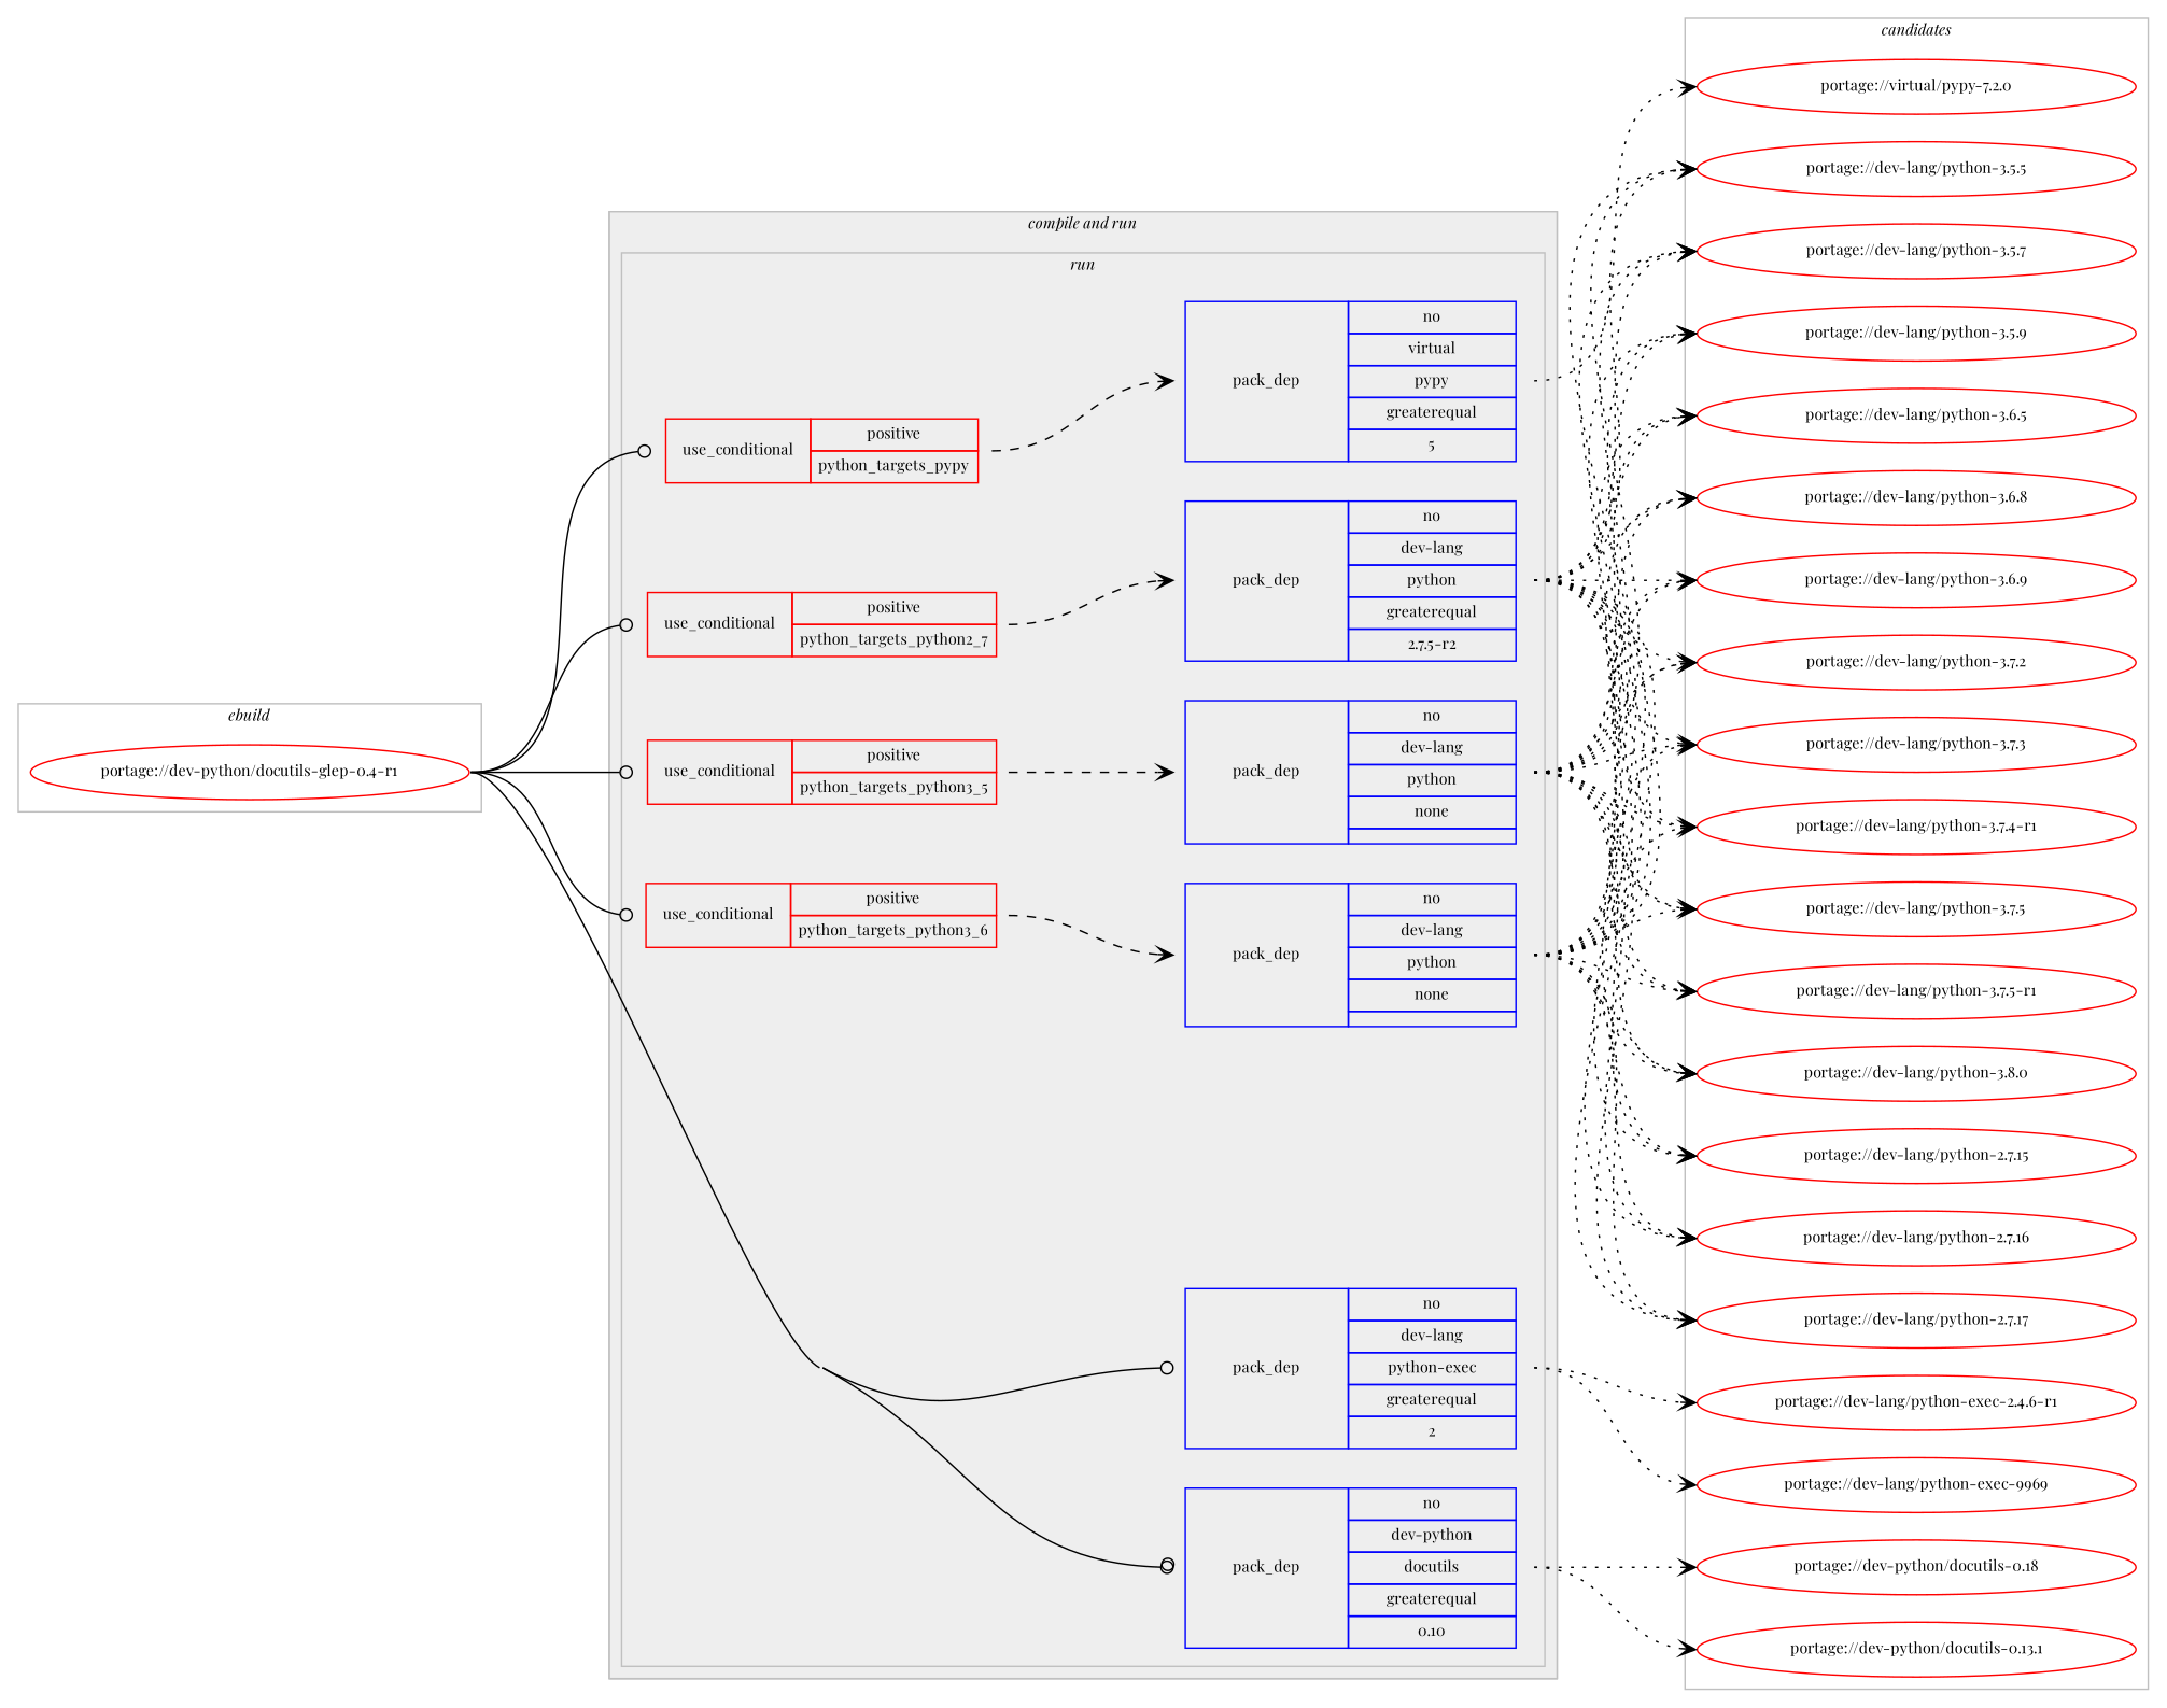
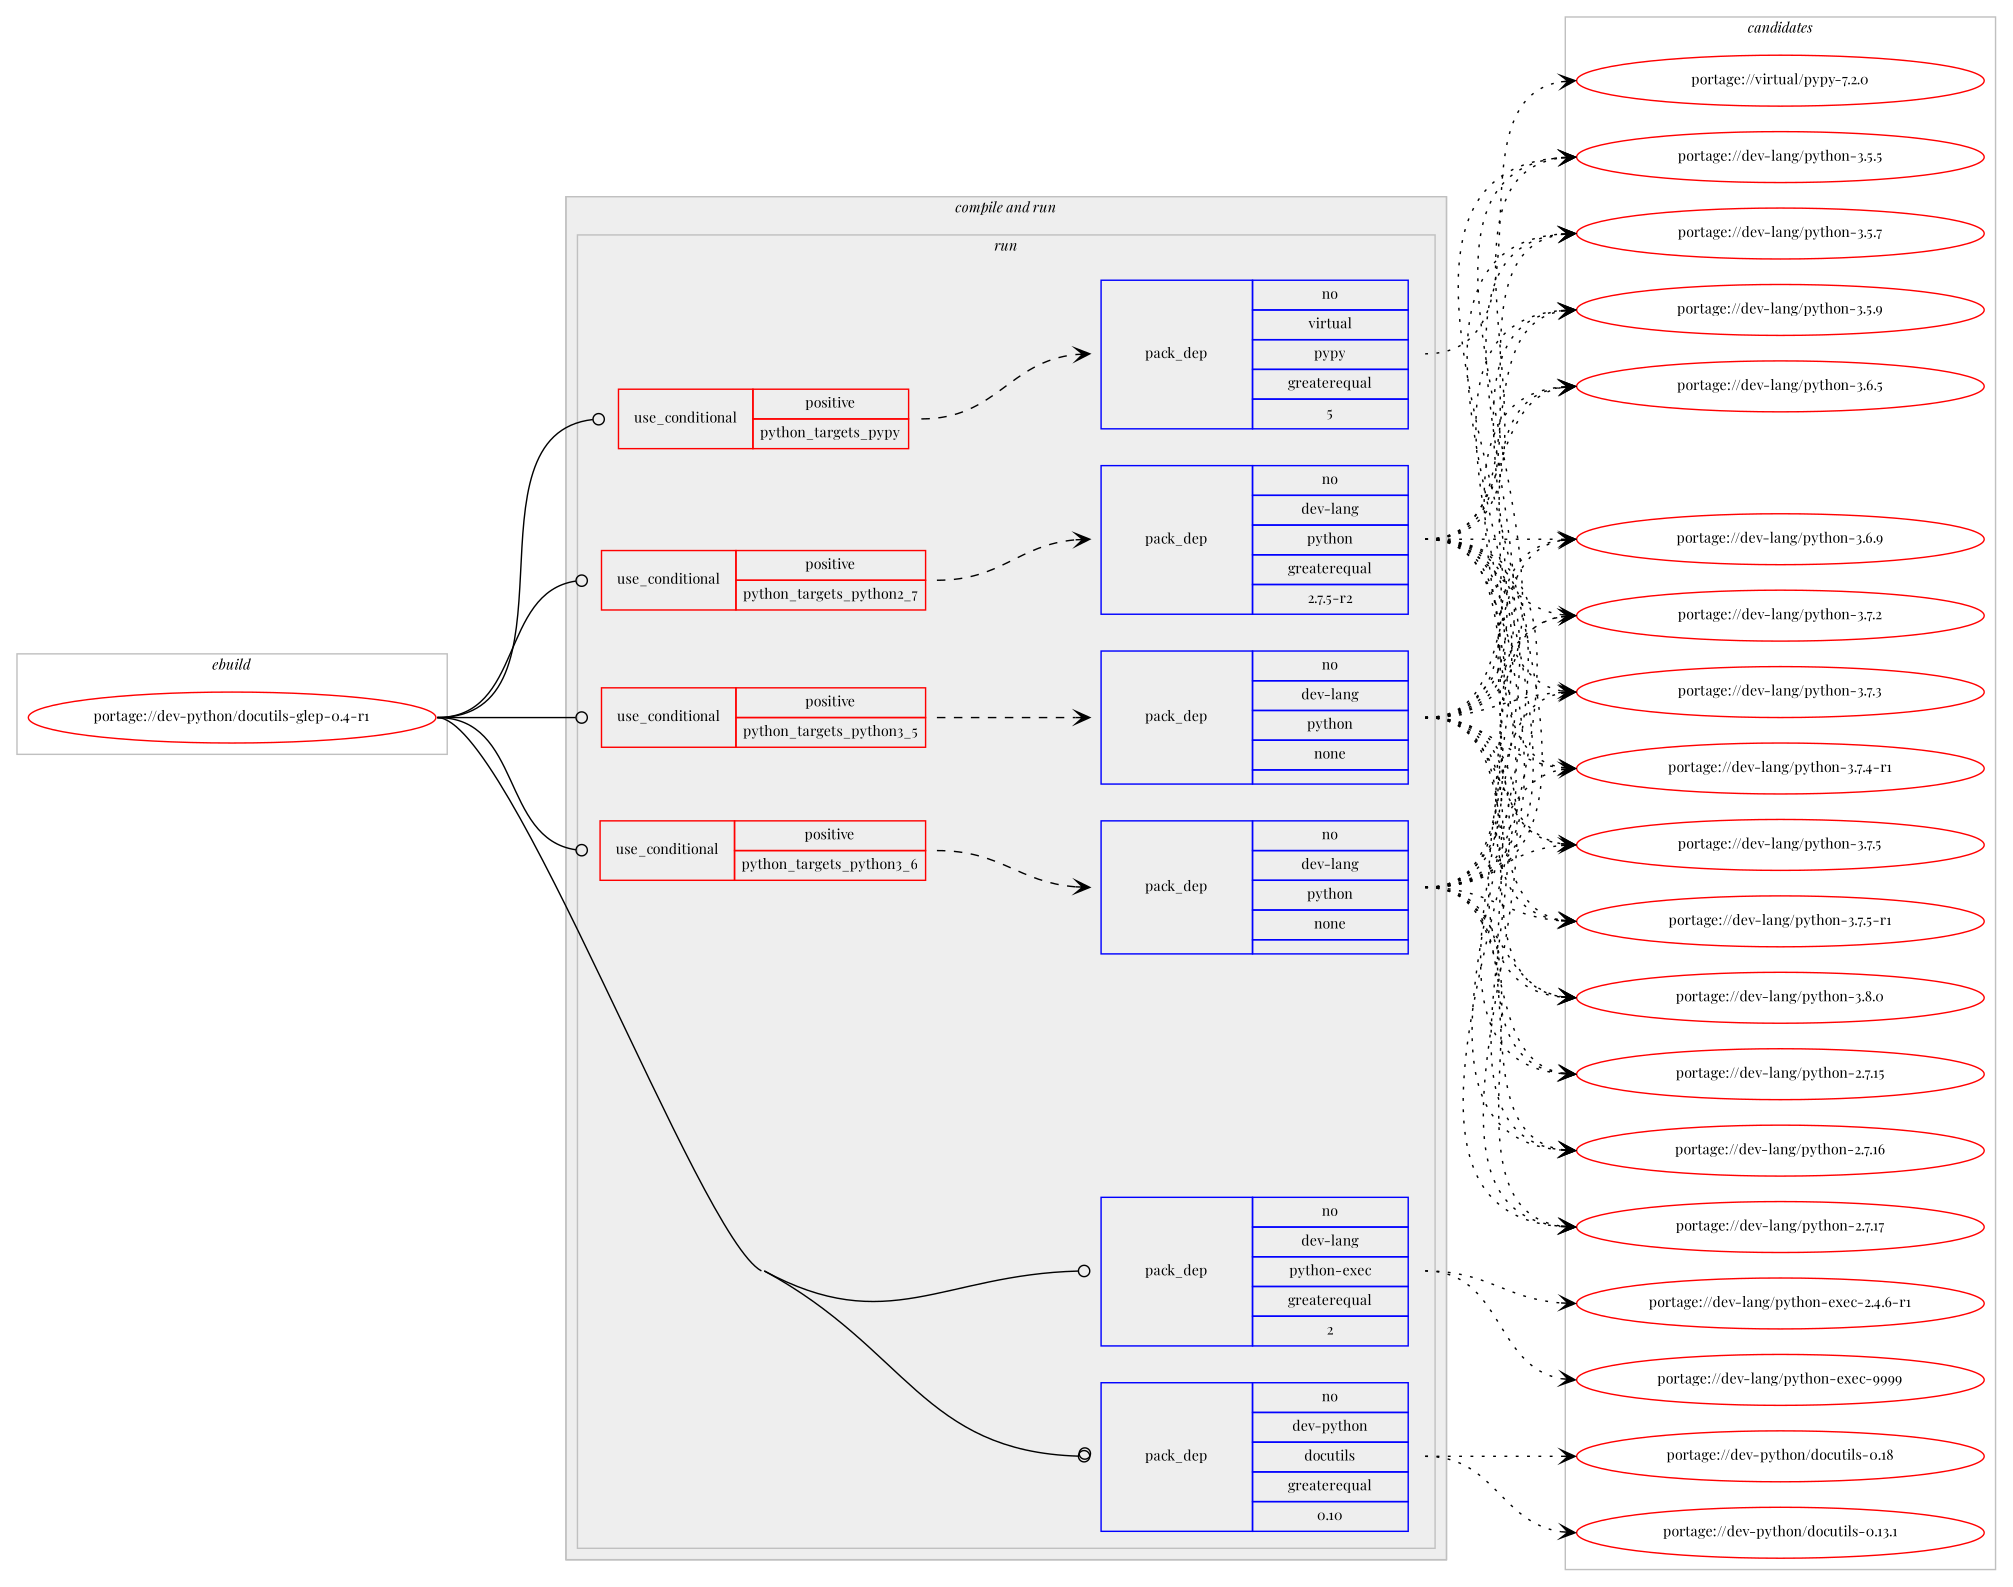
  digraph {
    compound=true
    concentrate=true
    fontname="Playfair Display"
    fontsize=10
    newrank=true
    rankdir=LR
    ranksep=1.5
    node [color=red fontname="Playfair Display" fontsize=10]
    edge [arrowhead=vee fontname="Playfair Display" headport=w style=dotted tailport=e weight=100]
    n1 [label="portage://dev-python/docutils-glep-0.4-r1" width=4]
    n2 [color=blue label=<<TABLE BORDER="0" CELLBORDER="1" CELLSPACING="0" CELLPADDING="4" WIDTH="220"><TR><TD ROWSPAN="6" CELLPADDING="30">pack_dep</TD></TR><TR><TD WIDTH="110">no</TD></TR><TR><TD>virtual</TD></TR><TR><TD>pypy</TD></TR><TR><TD>greaterequal</TD></TR><TR><TD>5</TD></TR></TABLE>> shape=none]
    n3 [label=<<TABLE BORDER="0" CELLBORDER="1" CELLSPACING="0" CELLPADDING="4"><TR><TD ROWSPAN="3" CELLPADDING="10">use_conditional</TD></TR><TR><TD>positive</TD></TR><TR><TD>python_targets_pypy</TD></TR></TABLE>> shape=none]
    n4 [color=blue label=<<TABLE BORDER="0" CELLBORDER="1" CELLSPACING="0" CELLPADDING="4" WIDTH="220"><TR><TD ROWSPAN="6" CELLPADDING="30">pack_dep</TD></TR><TR><TD WIDTH="110">no</TD></TR><TR><TD>dev-lang</TD></TR><TR><TD>python</TD></TR><TR><TD>greaterequal</TD></TR><TR><TD>2.7.5-r2</TD></TR></TABLE>> shape=none]
    n5 [label=<<TABLE BORDER="0" CELLBORDER="1" CELLSPACING="0" CELLPADDING="4"><TR><TD ROWSPAN="3" CELLPADDING="10">use_conditional</TD></TR><TR><TD>positive</TD></TR><TR><TD>python_targets_python2_7</TD></TR></TABLE>> shape=none]
    n6 [color=blue label=<<TABLE BORDER="0" CELLBORDER="1" CELLSPACING="0" CELLPADDING="4" WIDTH="220"><TR><TD ROWSPAN="6" CELLPADDING="30">pack_dep</TD></TR><TR><TD WIDTH="110">no</TD></TR><TR><TD>dev-lang</TD></TR><TR><TD>python</TD></TR><TR><TD>none</TD></TR><TR><TD></TD></TR></TABLE>> shape=none]
    n7 [label=<<TABLE BORDER="0" CELLBORDER="1" CELLSPACING="0" CELLPADDING="4"><TR><TD ROWSPAN="3" CELLPADDING="10">use_conditional</TD></TR><TR><TD>positive</TD></TR><TR><TD>python_targets_python3_5</TD></TR></TABLE>> shape=none]
    n8 [color=blue label=<<TABLE BORDER="0" CELLBORDER="1" CELLSPACING="0" CELLPADDING="4" WIDTH="220"><TR><TD ROWSPAN="6" CELLPADDING="30">pack_dep</TD></TR><TR><TD WIDTH="110">no</TD></TR><TR><TD>dev-lang</TD></TR><TR><TD>python</TD></TR><TR><TD>none</TD></TR><TR><TD></TD></TR></TABLE>> shape=none]
    n9 [label=<<TABLE BORDER="0" CELLBORDER="1" CELLSPACING="0" CELLPADDING="4"><TR><TD ROWSPAN="3" CELLPADDING="10">use_conditional</TD></TR><TR><TD>positive</TD></TR><TR><TD>python_targets_python3_6</TD></TR></TABLE>> shape=none]
    n10 [color=blue label=<<TABLE BORDER="0" CELLBORDER="1" CELLSPACING="0" CELLPADDING="4" WIDTH="220"><TR><TD ROWSPAN="6" CELLPADDING="30">pack_dep</TD></TR><TR><TD WIDTH="110">no</TD></TR><TR><TD>dev-lang</TD></TR><TR><TD>python-exec</TD></TR><TR><TD>greaterequal</TD></TR><TR><TD>2</TD></TR></TABLE>> shape=none]
    n11 [color=blue label=<<TABLE BORDER="0" CELLBORDER="1" CELLSPACING="0" CELLPADDING="4" WIDTH="220"><TR><TD ROWSPAN="6" CELLPADDING="30">pack_dep</TD></TR><TR><TD WIDTH="110">no</TD></TR><TR><TD>dev-python</TD></TR><TR><TD>docutils</TD></TR><TR><TD>greaterequal</TD></TR><TR><TD>0.10</TD></TR></TABLE>> shape=none]
    n12 [label="portage://virtual/pypy-7.2.0" width=4]
    n13 [label="portage://dev-lang/python-2.7.15" width=4]
    n14 [label="portage://dev-lang/python-2.7.16" width=4]
    n15 [label="portage://dev-lang/python-2.7.17" width=4]
    n16 [label="portage://dev-lang/python-3.5.5" width=4]
    n17 [label="portage://dev-lang/python-3.5.7" width=4]
    n18 [label="portage://dev-lang/python-3.5.9" width=4]
    n19 [label="portage://dev-lang/python-3.6.5" width=4]
-   n20 [label="portage://dev-lang/python-3.6.8" width=4]
    n21 [label="portage://dev-lang/python-3.6.9" width=4]
    n22 [label="portage://dev-lang/python-3.7.2" width=4]
    n23 [label="portage://dev-lang/python-3.7.3" width=4]
    n24 [label="portage://dev-lang/python-3.7.4-r1" width=4]
    n25 [label="portage://dev-lang/python-3.7.5" width=4]
    n26 [label="portage://dev-lang/python-3.7.5-r1" width=4]
    n27 [label="portage://dev-lang/python-3.8.0" width=4]
    n28 [label="portage://dev-lang/python-exec-2.4.6-r1" width=4]
-   n29 [label="portage://dev-lang/python-exec-9969" width=4]
+   n29 [label="portage://dev-lang/python-exec-9999" width=4]
    n30 [label="portage://dev-python/docutils-0.18" width=4]
    n31 [label="portage://dev-python/docutils-0.13.1" width=4]
    subgraph cluster_1 {
      color=gray
      label=<<i>ebuild</i>>
      rank=same
      n1
    }
    subgraph cluster_2 {
      color=gray
      label=<<i>dependencies</i>>
      subgraph cluster_3 {
        color=gray
        fillcolor="#eeeeee"
        label=<<i>compile</i>>
        style=filled
      }
      subgraph cluster_4 {
        color=gray
        fillcolor="#eeeeee"
        label=<<i>compile and run</i>>
        style=filled
      }
      subgraph cluster_5 {
        color=gray
        fillcolor="#eeeeee"
        label=<<i>run</i>>
        style=filled
        subgraph sub_6 {
          color=gray
          fillcolor="#eeeeee"
          label=<<i>run</i>>
          style=filled
          n3
          subgraph sub_7 {
            color=gray
            fillcolor="#eeeeee"
            label=<<i>run</i>>
            style=filled
            n2
          }
        }
        subgraph sub_8 {
          color=gray
          fillcolor="#eeeeee"
          label=<<i>run</i>>
          style=filled
          n5
          subgraph sub_9 {
            color=gray
            fillcolor="#eeeeee"
            label=<<i>run</i>>
            style=filled
            n4
          }
        }
        subgraph sub_10 {
          color=gray
          fillcolor="#eeeeee"
          label=<<i>run</i>>
          style=filled
          n7
          subgraph sub_11 {
            color=gray
            fillcolor="#eeeeee"
            label=<<i>run</i>>
            style=filled
            n6
          }
        }
        subgraph sub_12 {
          color=gray
          fillcolor="#eeeeee"
          label=<<i>run</i>>
          style=filled
          n9
          subgraph sub_13 {
            color=gray
            fillcolor="#eeeeee"
            label=<<i>run</i>>
            style=filled
            n8
          }
        }
        subgraph sub_14 {
          color=gray
          fillcolor="#eeeeee"
          label=<<i>run</i>>
          style=filled
          n10
        }
        subgraph sub_15 {
          color=gray
          fillcolor="#eeeeee"
          label=<<i>run</i>>
          style=filled
          n11
        }
      }
    }
    subgraph cluster_16 {
      color=gray
      label=<<i>candidates</i>>
      rank=same
      subgraph sub_17 {
        color=black
        label=<<i>candidates</i>>
        nodesep=1
        rank=same
        n12
      }
      subgraph sub_18 {
        color=black
        label=<<i>candidates</i>>
        nodesep=1
        rank=same
        n13
        n14
        n15
        n16
        n17
        n18
        n19
-       n20
        n21
        n22
        n23
        n24
        n25
        n26
        n27
      }
      subgraph sub_19 {
        color=black
        label=<<i>candidates</i>>
        nodesep=1
        rank=same
        n13
        n14
        n15
        n16
        n17
        n18
        n19
-       n20
        n21
        n22
        n23
        n24
        n25
        n26
        n27
      }
      subgraph sub_20 {
        color=black
        label=<<i>candidates</i>>
        nodesep=1
        rank=same
        n13
        n14
        n15
        n16
        n17
        n18
        n19
-       n20
        n21
        n22
        n23
        n24
        n25
        n26
        n27
      }
      subgraph sub_21 {
        color=black
        label=<<i>candidates</i>>
        nodesep=1
        rank=same
        n28
        n29
      }
      subgraph sub_22 {
        color=black
        label=<<i>candidates</i>>
        nodesep=1
        rank=same
        n30
        n31
      }
    }
    n1 -> n3 [arrowhead=odot style=solid weight=20]
    n1 -> n5 [arrowhead=odot style=solid weight=20]
    n1 -> n7 [arrowhead=odot style=solid weight=20]
    n1 -> n9 [arrowhead=odot style=solid weight=20]
    n1 -> n10 [arrowhead=odot style=solid weight=20]
    n1 -> n11 [arrowhead=odot style=solid weight=20]
    n2 -> n12
    n3 -> n2 [style=dashed weight=20]
    n4 -> n13
    n4 -> n14
    n4 -> n15
    n4 -> n16
    n4 -> n17
    n4 -> n18
    n4 -> n19
-   n4 -> n20
    n4 -> n21
    n4 -> n22
    n4 -> n23
    n4 -> n24
    n4 -> n25
    n4 -> n26
    n4 -> n27
    n5 -> n4 [style=dashed weight=20]
    n6 -> n13
    n6 -> n14
    n6 -> n15
    n6 -> n16
    n6 -> n17
    n6 -> n18
    n6 -> n19
-   n6 -> n20
    n6 -> n21
    n6 -> n22
    n6 -> n23
    n6 -> n24
    n6 -> n25
    n6 -> n26
    n6 -> n27
    n7 -> n6 [style=dashed weight=20]
    n8 -> n13
    n8 -> n14
    n8 -> n15
    n8 -> n16
    n8 -> n17
    n8 -> n18
    n8 -> n19
-   n8 -> n20
    n8 -> n21
    n8 -> n22
    n8 -> n23
    n8 -> n24
    n8 -> n25
    n8 -> n26
    n8 -> n27
    n9 -> n8 [style=dashed weight=20]
    n10 -> n28
    n10 -> n29
    n11 -> n30
    n11 -> n31
  }
